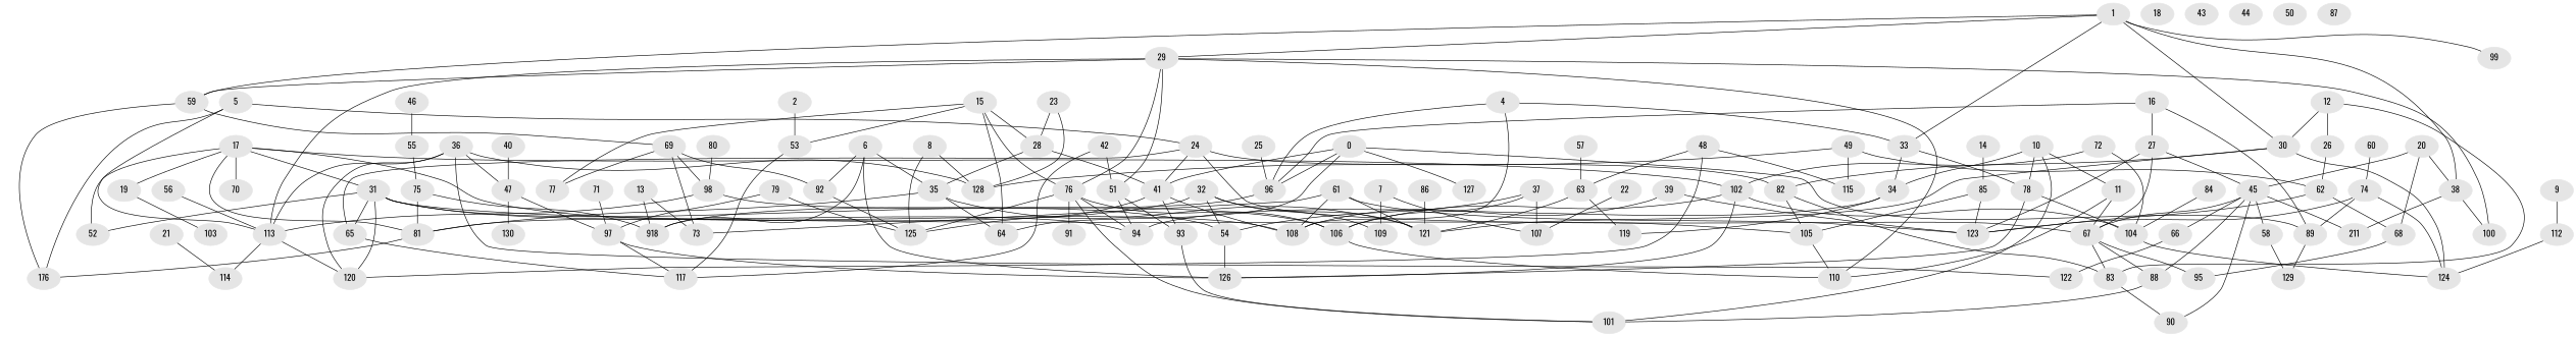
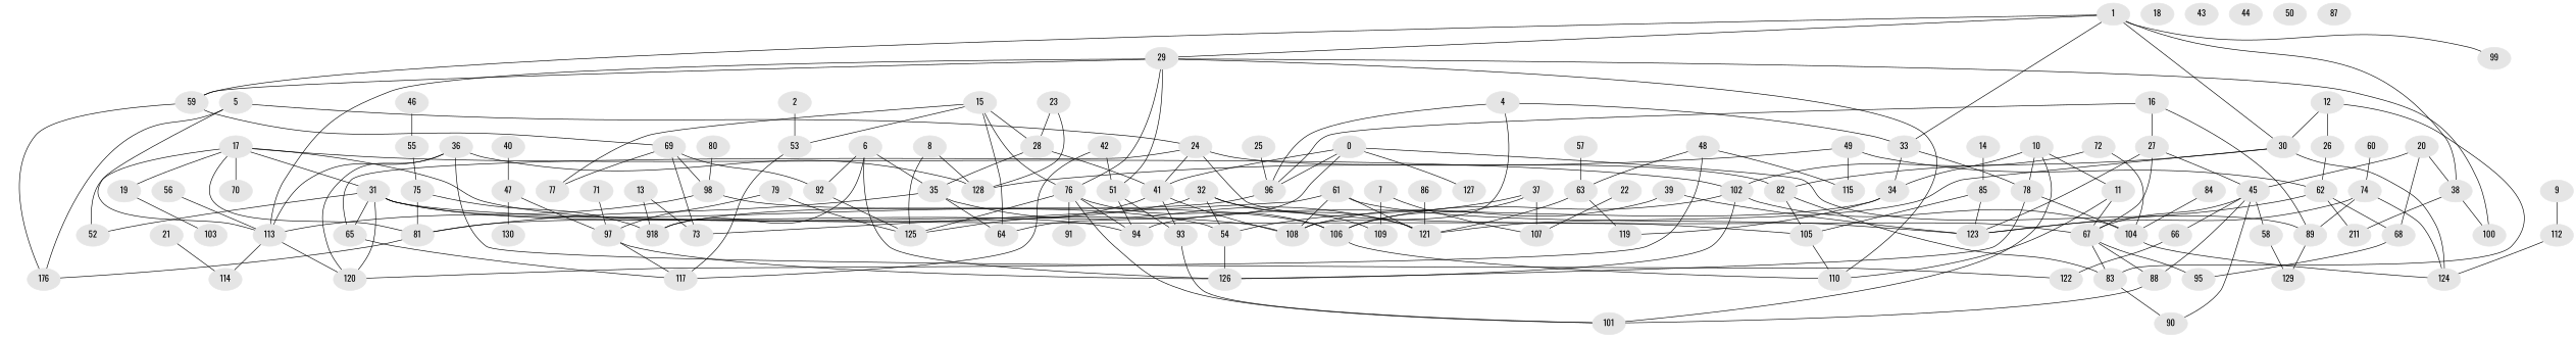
  graph {
    fontname=Oswald
    node [color=gray90 fontname=Oswald style=filled]
    edge [fontname=Oswald]
    1
    29
    30
    33
    38
    59
    99
    113
    110
    76
    51
    100
    82
    121
    124
    34
    78
    n18 [label=211]
    n19 [label=176]
    69
    2
    53
    117
    n24 [label=0]
    41
    64
    89
    96
    127
    108
    125
    93
    129
    n34 [label=918]
    4
    5
    24
    67
    65
    114
    120
    6
    35
    92
    126
    81
    7
    107
    109
    8
    128
    9
    112
    10
    11
    101
    94
    119
    104
    83
    88
    95
    12
    26
    62
    90
    13
    73
    14
    85
    123
    105
    15
    28
    77
    106
    91
    16
    27
    45
    17
    19
    31
    52
    70
    102
    103
    54
    18
    20
    68
    58
    66
    21
    22
    23
    25
    32
    36
    47
    122
    97
    130
    37
    39
    40
    42
    43
    44
    46
    55
    75
    48
    63
    115
    49
    50
    56
    57
    98
    60
    74
    61
    71
    72
    79
    80
    84
    86
    87
    1 -- 29
    1 -- 30
    1 -- 33
    1 -- 38
    1 -- 59
    1 -- 99
    29 -- 59
    29 -- 113
    29 -- 110
    29 -- 76
    29 -- 51
    29 -- 100
    30 -- 82
    30 -- 121
    30 -- 124
    33 -- 34
    33 -- 78
    38 -- 100
    38 -- n18
    59 -- n19
    59 -- 69
    113 -- 114
    113 -- 120
    76 -- 125
    76 -- 101
    76 -- 94
    76 -- 106
    76 -- 91
    51 -- 93
    51 -- 94
    82 -- 83
    82 -- 105
    34 -- 94
    34 -- 119
    78 -- 126
    78 -- 104
    69 -- 92
    69 -- 73
    69 -- 77
    69 -- 98
    2 -- 53
    53 -- 117
    n24 -- 41
    n24 -- 64
    n24 -- 89
    n24 -- 96
    n24 -- 127
    41 -- 108
    41 -- 125
    41 -- 93
    89 -- 129
    96 -- n34
    93 -- 101
    4 -- 33
    4 -- 96
    4 -- 108
    5 -- 113
    5 -- n19
    5 -- 24
    24 -- 82
    24 -- 41
    24 -- 67
    24 -- 65
    67 -- 83
    67 -- 88
    67 -- 95
    65 -- 117
    6 -- n34
    6 -- 35
    6 -- 92
    6 -- 126
    35 -- 121
    35 -- 64
    35 -- 81
    92 -- 125
    81 -- n19
    7 -- 107
    7 -- 109
    8 -- 125
    8 -- 128
    9 -- 112
    112 -- 124
    10 -- 34
    10 -- 78
    10 -- 11
    10 -- 101
    11 -- 110
    11 -- 67
    104 -- 124
    83 -- 90
    88 -- 101
    12 -- 30
    12 -- 83
    12 -- 26
    26 -- 62
-   45 -- n18
+   62 -- n18
    62 -- 123
    62 -- 68
    13 -- n34
    13 -- 73
    14 -- 85
    85 -- 123
    85 -- 105
    105 -- 110
    15 -- 76
    15 -- 53
    15 -- 64
    15 -- 28
    15 -- 77
    28 -- 41
    28 -- 35
    106 -- 110
    16 -- 89
    16 -- 96
    16 -- 27
    27 -- 67
    27 -- 123
    27 -- 45
    45 -- 67
    45 -- 88
    45 -- 90
    45 -- 58
    45 -- 66
    17 -- 108
    17 -- 81
    17 -- 19
    17 -- 31
    17 -- 52
    17 -- 70
    17 -- 102
    19 -- 103
    31 -- 65
    31 -- 120
    31 -- 94
    31 -- 105
    31 -- 52
    31 -- 54
    102 -- 126
    102 -- 104
    102 -- 106
    54 -- 126
    20 -- 38
    20 -- 45
    20 -- 68
    68 -- 95
    58 -- 129
    66 -- 122
    21 -- 114
    22 -- 107
    23 -- 128
    23 -- 28
    25 -- 96
    32 -- 121
    32 -- 81
    32 -- 109
    32 -- 54
    36 -- 113
    36 -- 120
    36 -- 128
-   36 -- 47
    36 -- 122
    47 -- 97
    47 -- 130
    97 -- 117
    97 -- 126
    37 -- 107
    37 -- 106
    37 -- 54
    39 -- 108
    39 -- 123
    40 -- 47
    42 -- 51
    42 -- 117
    46 -- 55
    55 -- 75
    75 -- n34
    75 -- 81
    48 -- 120
    48 -- 63
    48 -- 115
    63 -- 121
    63 -- 119
    49 -- 128
    49 -- 62
    49 -- 115
    56 -- 113
    57 -- 63
    98 -- 113
    98 -- 106
    60 -- 74
    74 -- 124
    74 -- 89
    74 -- 123
    61 -- 121
    61 -- 108
    61 -- 73
    61 -- 123
    71 -- 97
    72 -- 104
    72 -- 102
    79 -- 125
    79 -- 97
    80 -- 98
    84 -- 104
    86 -- 121
  }
